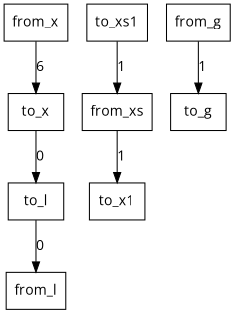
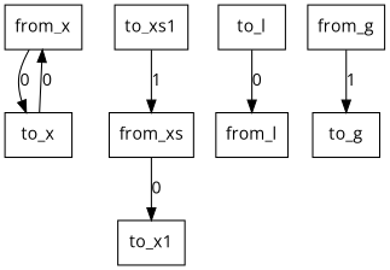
  digraph {
    fontname="Open Sans"
    rankdir=TB
    node [fillcolor=white fontname="Open Sans" shape=box style=filled]
    edge [fontname="Open Sans"]
    n1 [label=<from_x>]
    n2 [label=<to_x>]
    n3 [label=<from_xs>]
    n4 [label=<to_x1>]
    n5 [label=<to_xs1>]
    n6 [label=<from_l>]
    n7 [label=<to_l>]
    n8 [label=<from_g>]
    n9 [label=<to_g>]
-   n1 -> n2 [label=6]
-   n2 -> n7 [label=0]
-   n3 -> n4 [label=1]
+   n1 -> n2 [label=0]
+   n2 -> n1 [label=0]
+   n3 -> n4 [label=0]
    n5 -> n3 [label=1]
    n7 -> n6 [label=0]
    n8 -> n9 [label=1]
  }
